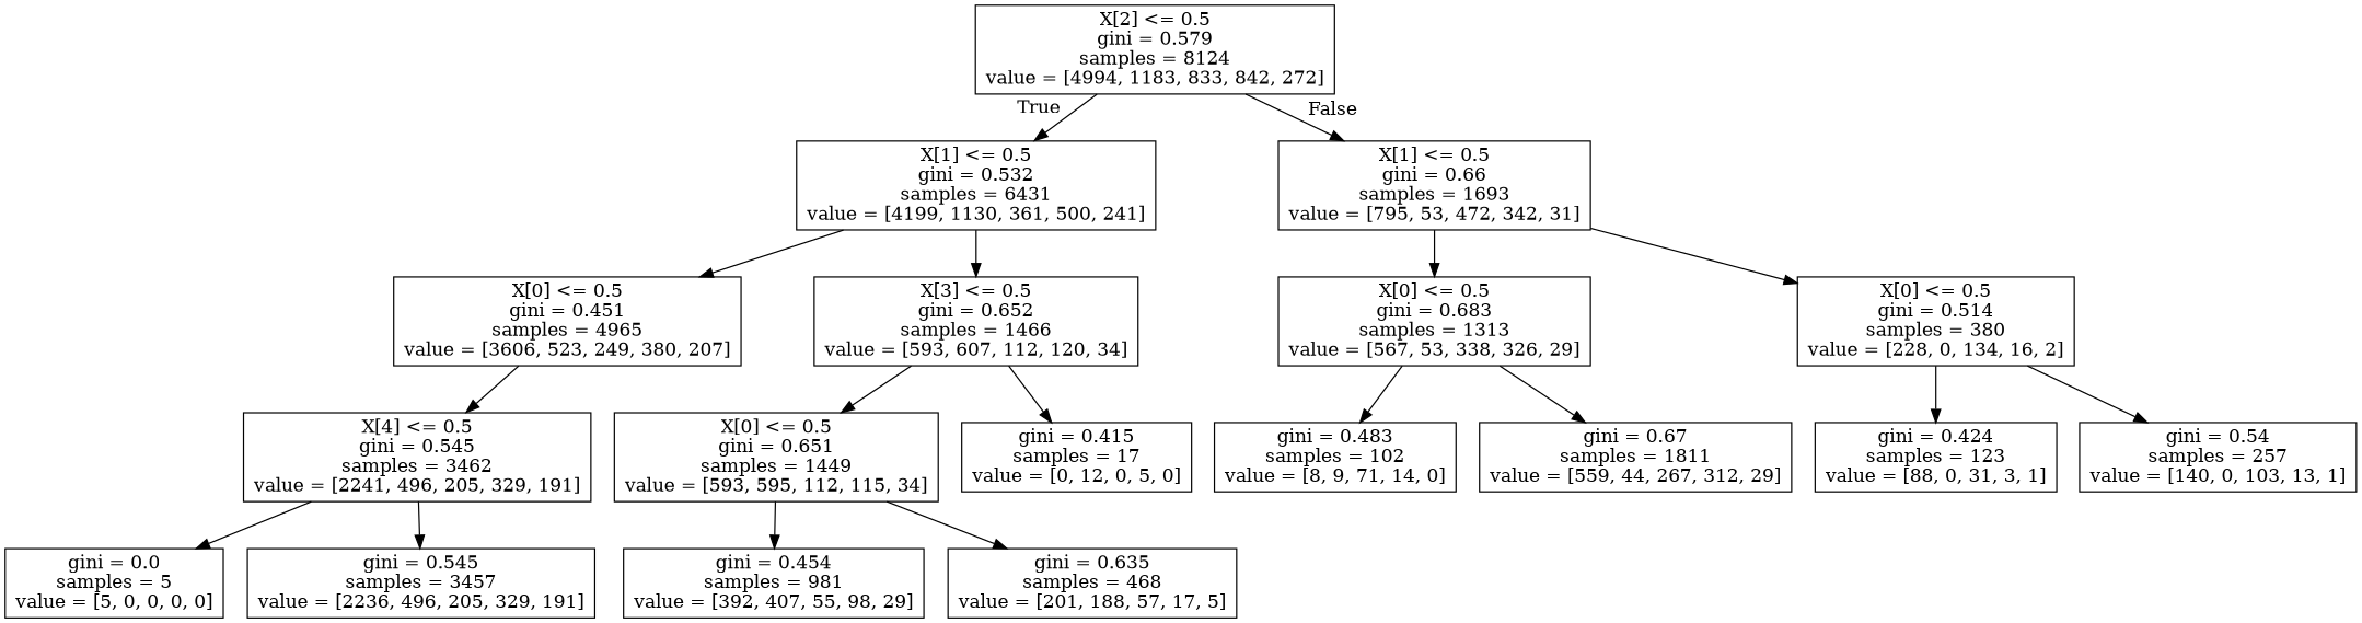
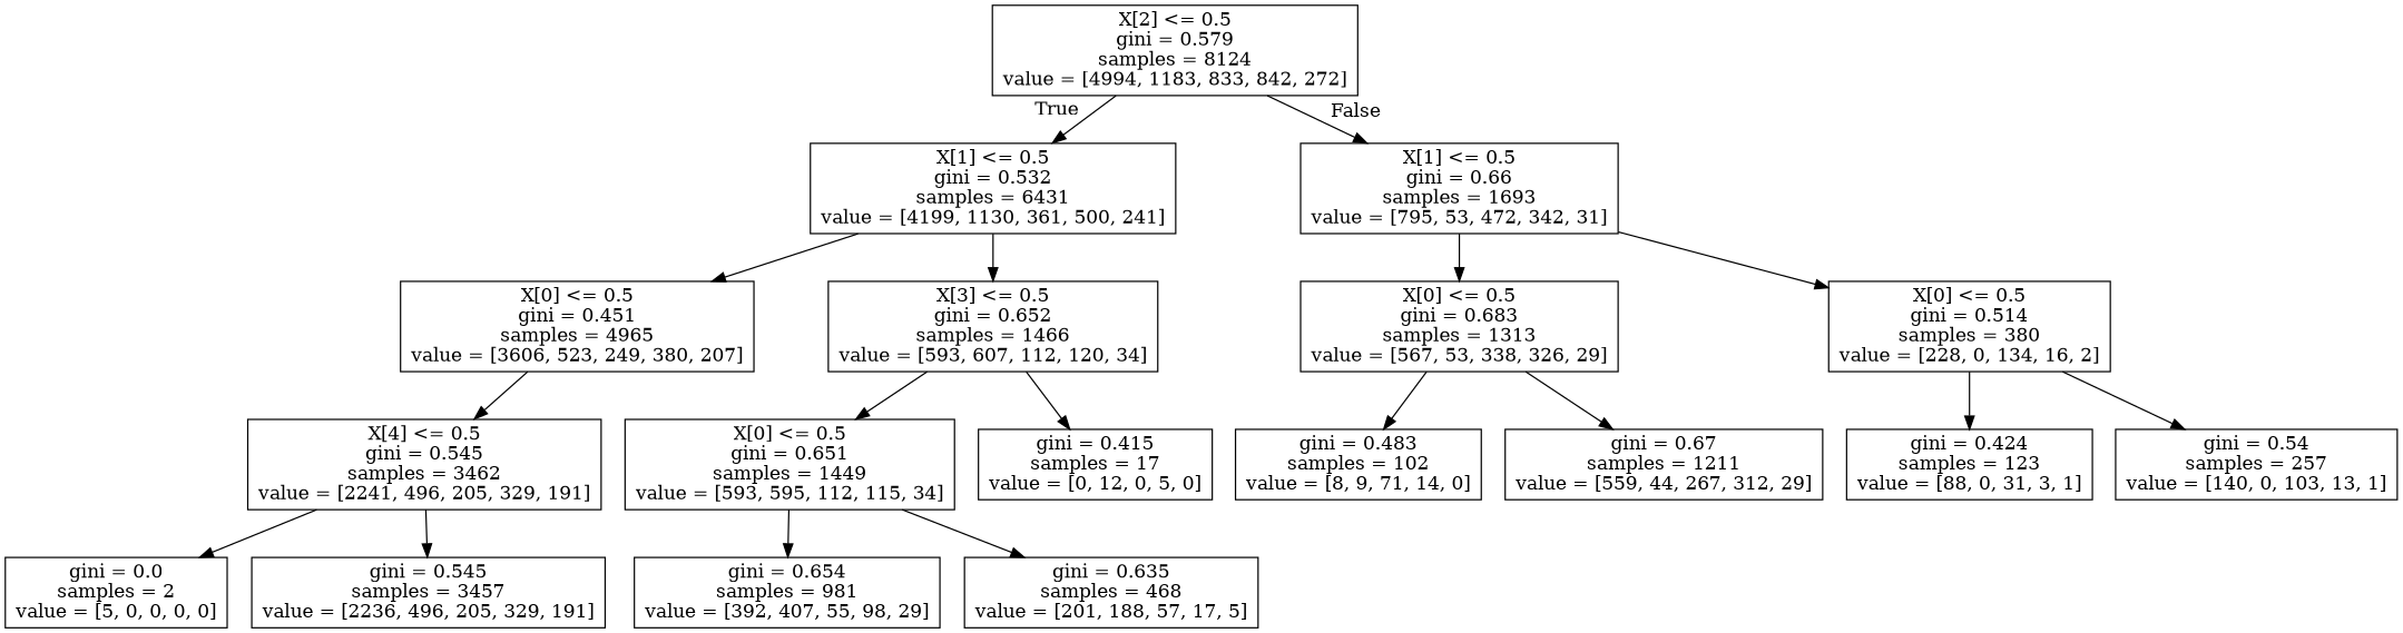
  digraph {
    node [shape=box]
    n1 [label="X[2] <= 0.5\ngini = 0.579\nsamples = 8124\nvalue = [4994, 1183, 833, 842, 272]"]
    n2 [label="X[1] <= 0.5\ngini = 0.532\nsamples = 6431\nvalue = [4199, 1130, 361, 500, 241]"]
    n3 [label="X[1] <= 0.5\ngini = 0.66\nsamples = 1693\nvalue = [795, 53, 472, 342, 31]"]
    n4 [label="X[0] <= 0.5\ngini = 0.451\nsamples = 4965\nvalue = [3606, 523, 249, 380, 207]"]
    n5 [label="X[3] <= 0.5\ngini = 0.652\nsamples = 1466\nvalue = [593, 607, 112, 120, 34]"]
    n6 [label="X[0] <= 0.5\ngini = 0.683\nsamples = 1313\nvalue = [567, 53, 338, 326, 29]"]
    n7 [label="X[0] <= 0.5\ngini = 0.514\nsamples = 380\nvalue = [228, 0, 134, 16, 2]"]
    n8 [label="X[4] <= 0.5\ngini = 0.545\nsamples = 3462\nvalue = [2241, 496, 205, 329, 191]"]
    n9 [label="X[0] <= 0.5\ngini = 0.651\nsamples = 1449\nvalue = [593, 595, 112, 115, 34]"]
    n10 [label="gini = 0.415\nsamples = 17\nvalue = [0, 12, 0, 5, 0]"]
-   n11 [label="gini = 0.0\nsamples = 5\nvalue = [5, 0, 0, 0, 0]"]
+   n11 [label="gini = 0.0\nsamples = 2\nvalue = [5, 0, 0, 0, 0]"]
    n12 [label="gini = 0.545\nsamples = 3457\nvalue = [2236, 496, 205, 329, 191]"]
-   n13 [label="gini = 0.454\nsamples = 981\nvalue = [392, 407, 55, 98, 29]"]
+   n13 [label="gini = 0.654\nsamples = 981\nvalue = [392, 407, 55, 98, 29]"]
    n14 [label="gini = 0.635\nsamples = 468\nvalue = [201, 188, 57, 17, 5]"]
    n15 [label="gini = 0.483\nsamples = 102\nvalue = [8, 9, 71, 14, 0]"]
-   n16 [label="gini = 0.67\nsamples = 1811\nvalue = [559, 44, 267, 312, 29]"]
+   n16 [label="gini = 0.67\nsamples = 1211\nvalue = [559, 44, 267, 312, 29]"]
    n17 [label="gini = 0.424\nsamples = 123\nvalue = [88, 0, 31, 3, 1]"]
    n18 [label="gini = 0.54\nsamples = 257\nvalue = [140, 0, 103, 13, 1]"]
    n1 -> n2 [headlabel=True labelangle=45 labeldistance=2.5]
    n1 -> n3 [headlabel=False labelangle=-45 labeldistance=2.5]
    n2 -> n4
    n2 -> n5
    n3 -> n6
    n3 -> n7
    n4 -> n8
    n5 -> n9
    n5 -> n10
    n6 -> n15
    n6 -> n16
    n7 -> n17
    n7 -> n18
    n8 -> n11
    n8 -> n12
    n9 -> n13
    n9 -> n14
  }
